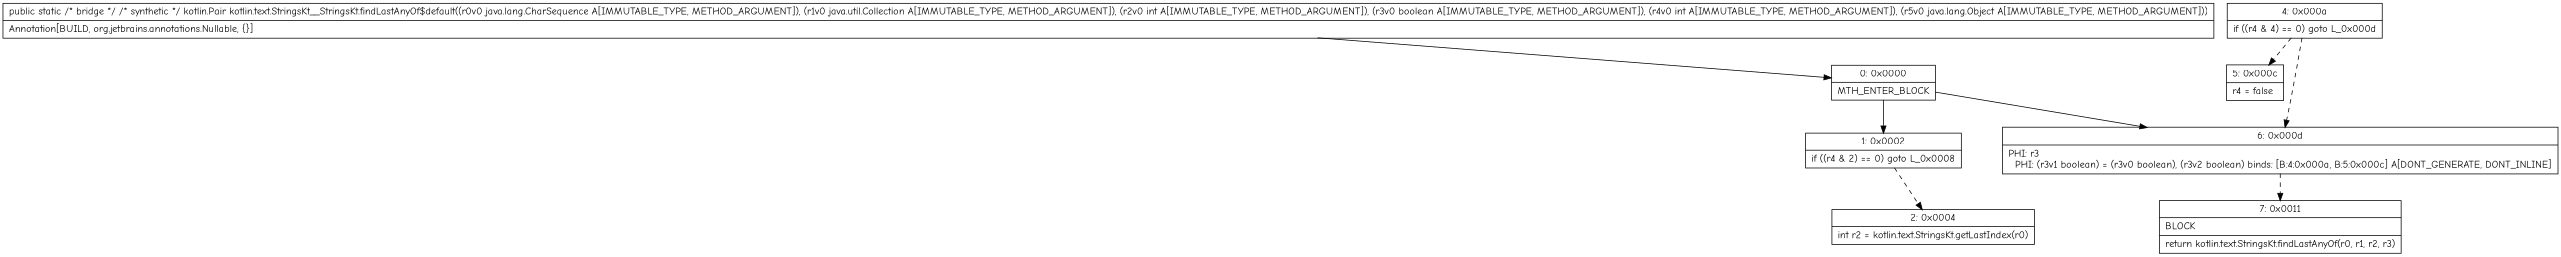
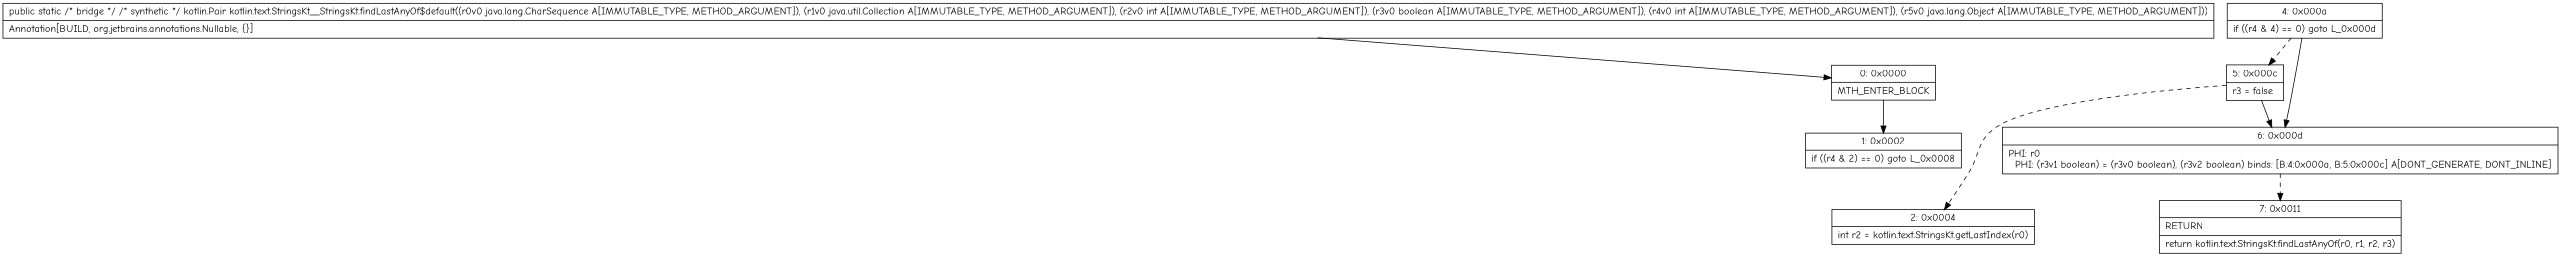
  digraph {
    fontname="Comic Neue"
    node [fontname="Comic Neue" shape=record]
    edge [fontname="Comic Neue"]
    n1 [label="{0\:\ 0x0000|MTH_ENTER_BLOCK\l}"]
    n2 [label="{1\:\ 0x0002|if ((r4 & 2) == 0) goto L_0x0008\l}"]
    n3 [label="{2\:\ 0x0004|int r2 = kotlin.text.StringsKt.getLastIndex(r0)\l}"]
    n4 [label="{4\:\ 0x000a|if ((r4 & 4) == 0) goto L_0x000d\l}"]
-   n5 [label="{5\:\ 0x000c|r4 = false\l}"]
-   n6 [label="{6\:\ 0x000d|PHI: r3 \l  PHI: (r3v1 boolean) = (r3v0 boolean), (r3v2 boolean) binds: [B:4:0x000a, B:5:0x000c] A[DONT_GENERATE, DONT_INLINE]\l}"]
-   n7 [label="{7\:\ 0x0011|BLOCK\l|return kotlin.text.StringsKt.findLastAnyOf(r0, r1, r2, r3)\l}"]
+   n5 [label="{5\:\ 0x000c|r3 = false\l}"]
+   n6 [label="{6\:\ 0x000d|PHI: r0 \l  PHI: (r3v1 boolean) = (r3v0 boolean), (r3v2 boolean) binds: [B:4:0x000a, B:5:0x000c] A[DONT_GENERATE, DONT_INLINE]\l}"]
+   n7 [label="{7\:\ 0x0011|RETURN\l|return kotlin.text.StringsKt.findLastAnyOf(r0, r1, r2, r3)\l}"]
    n8 [label="{public static \/* bridge *\/ \/* synthetic *\/ kotlin.Pair kotlin.text.StringsKt__StringsKt.findLastAnyOf$default((r0v0 java.lang.CharSequence A[IMMUTABLE_TYPE, METHOD_ARGUMENT]), (r1v0 java.util.Collection A[IMMUTABLE_TYPE, METHOD_ARGUMENT]), (r2v0 int A[IMMUTABLE_TYPE, METHOD_ARGUMENT]), (r3v0 boolean A[IMMUTABLE_TYPE, METHOD_ARGUMENT]), (r4v0 int A[IMMUTABLE_TYPE, METHOD_ARGUMENT]), (r5v0 java.lang.Object A[IMMUTABLE_TYPE, METHOD_ARGUMENT]))  | Annotation[BUILD, org.jetbrains.annotations.Nullable, \{\}]\l}"]
    n1 -> n2
-   n2 -> n3 [style=dashed]
+   n5 -> n3 [style=dashed]
    n4 -> n5 [style=dashed]
-   n4 -> n6 [style=dashed]
-   n1 -> n6
+   n4 -> n6
+   n5 -> n6
    n6 -> n7 [style=dashed]
    n8 -> n1
  }
